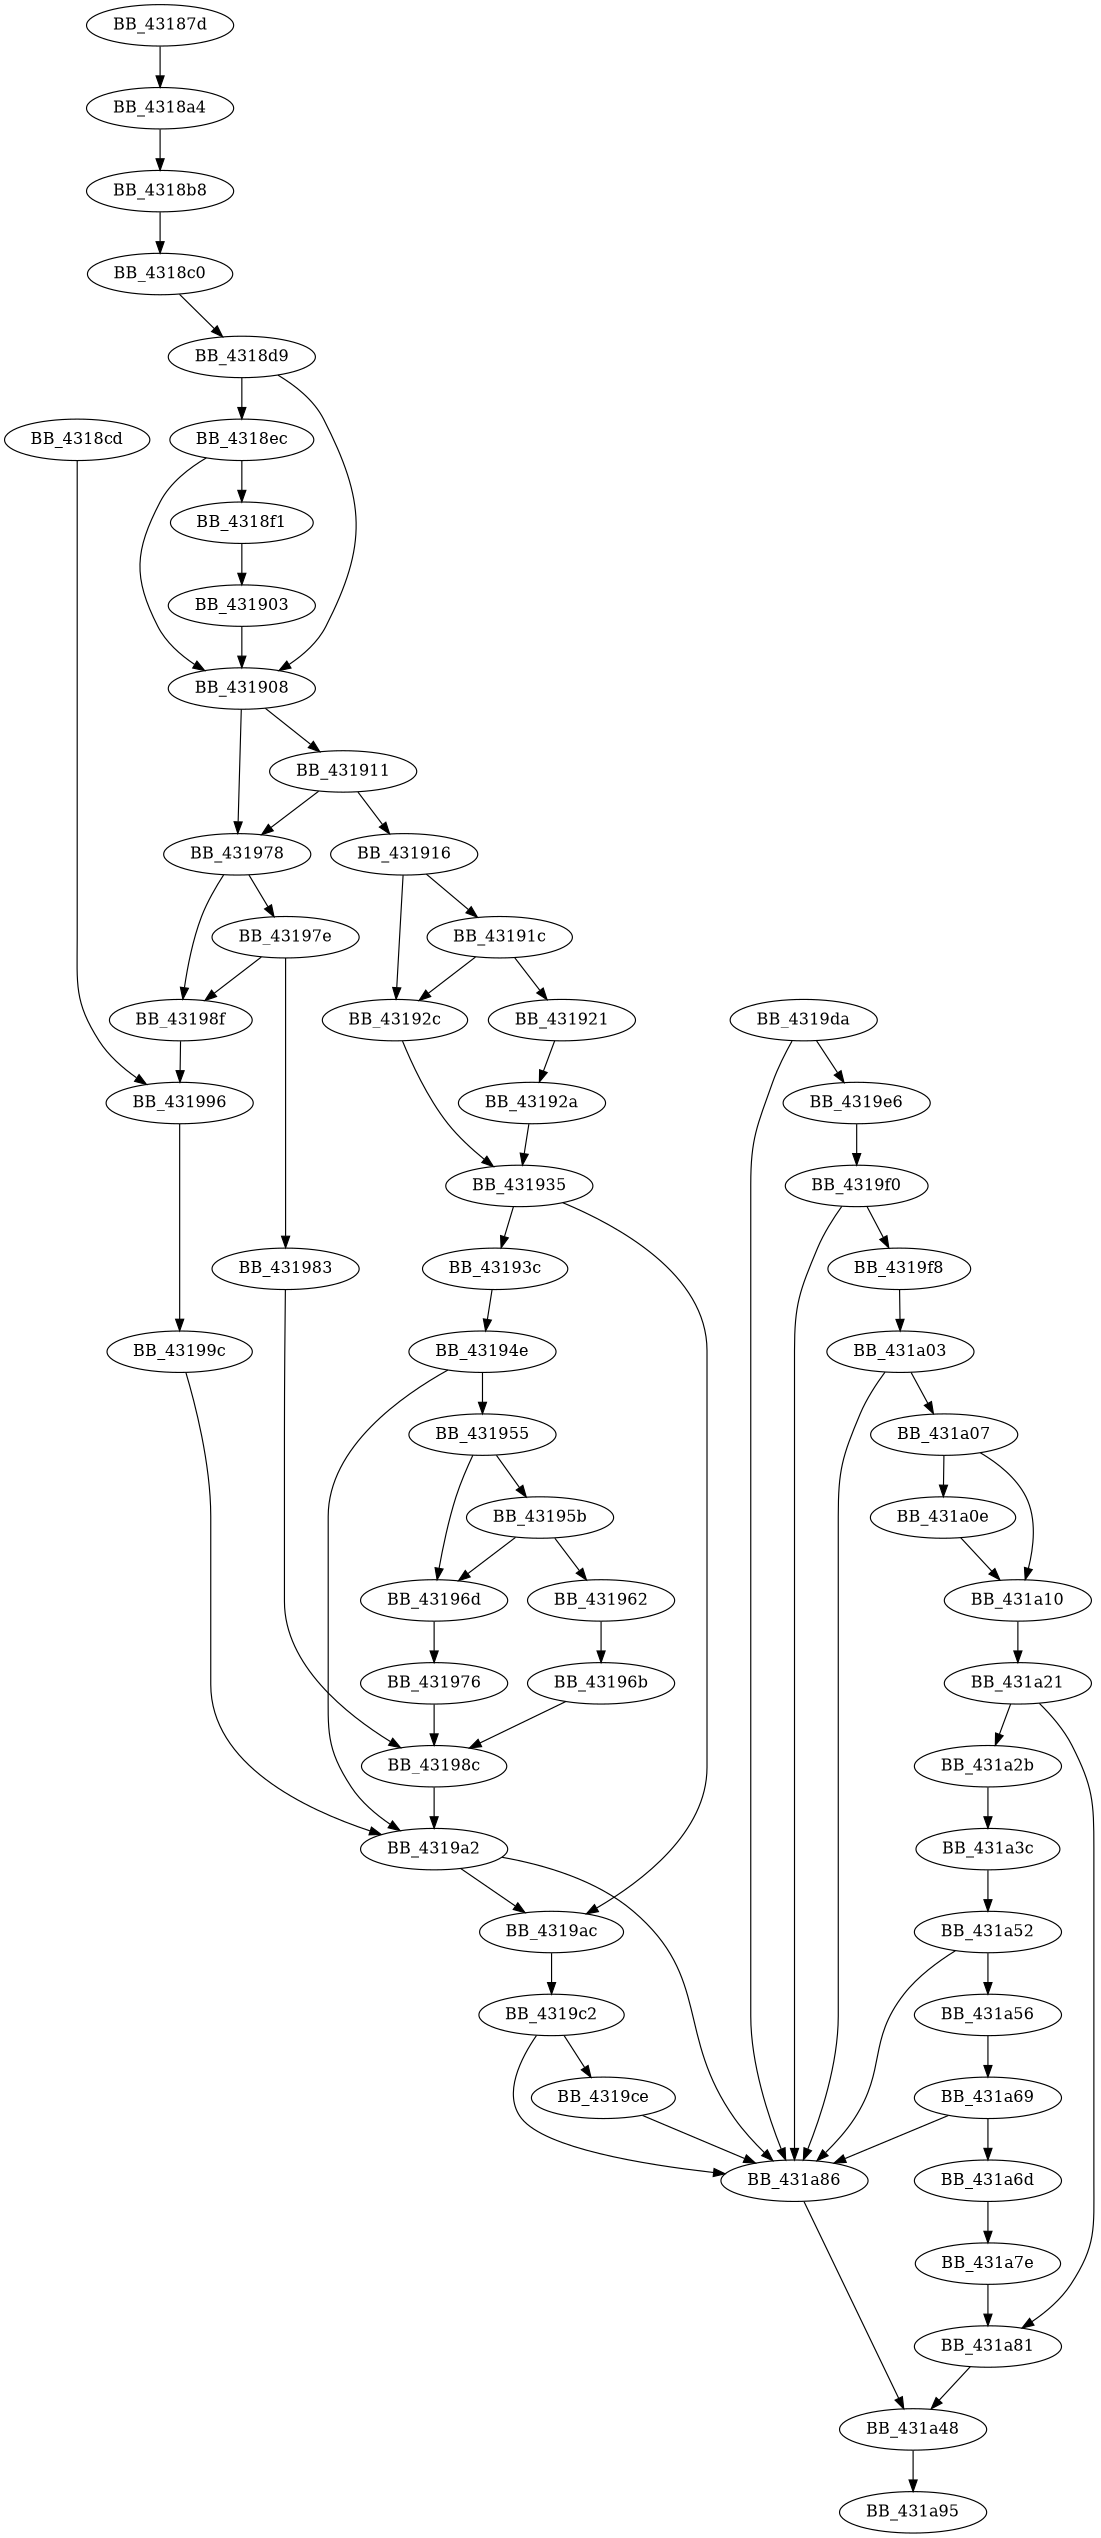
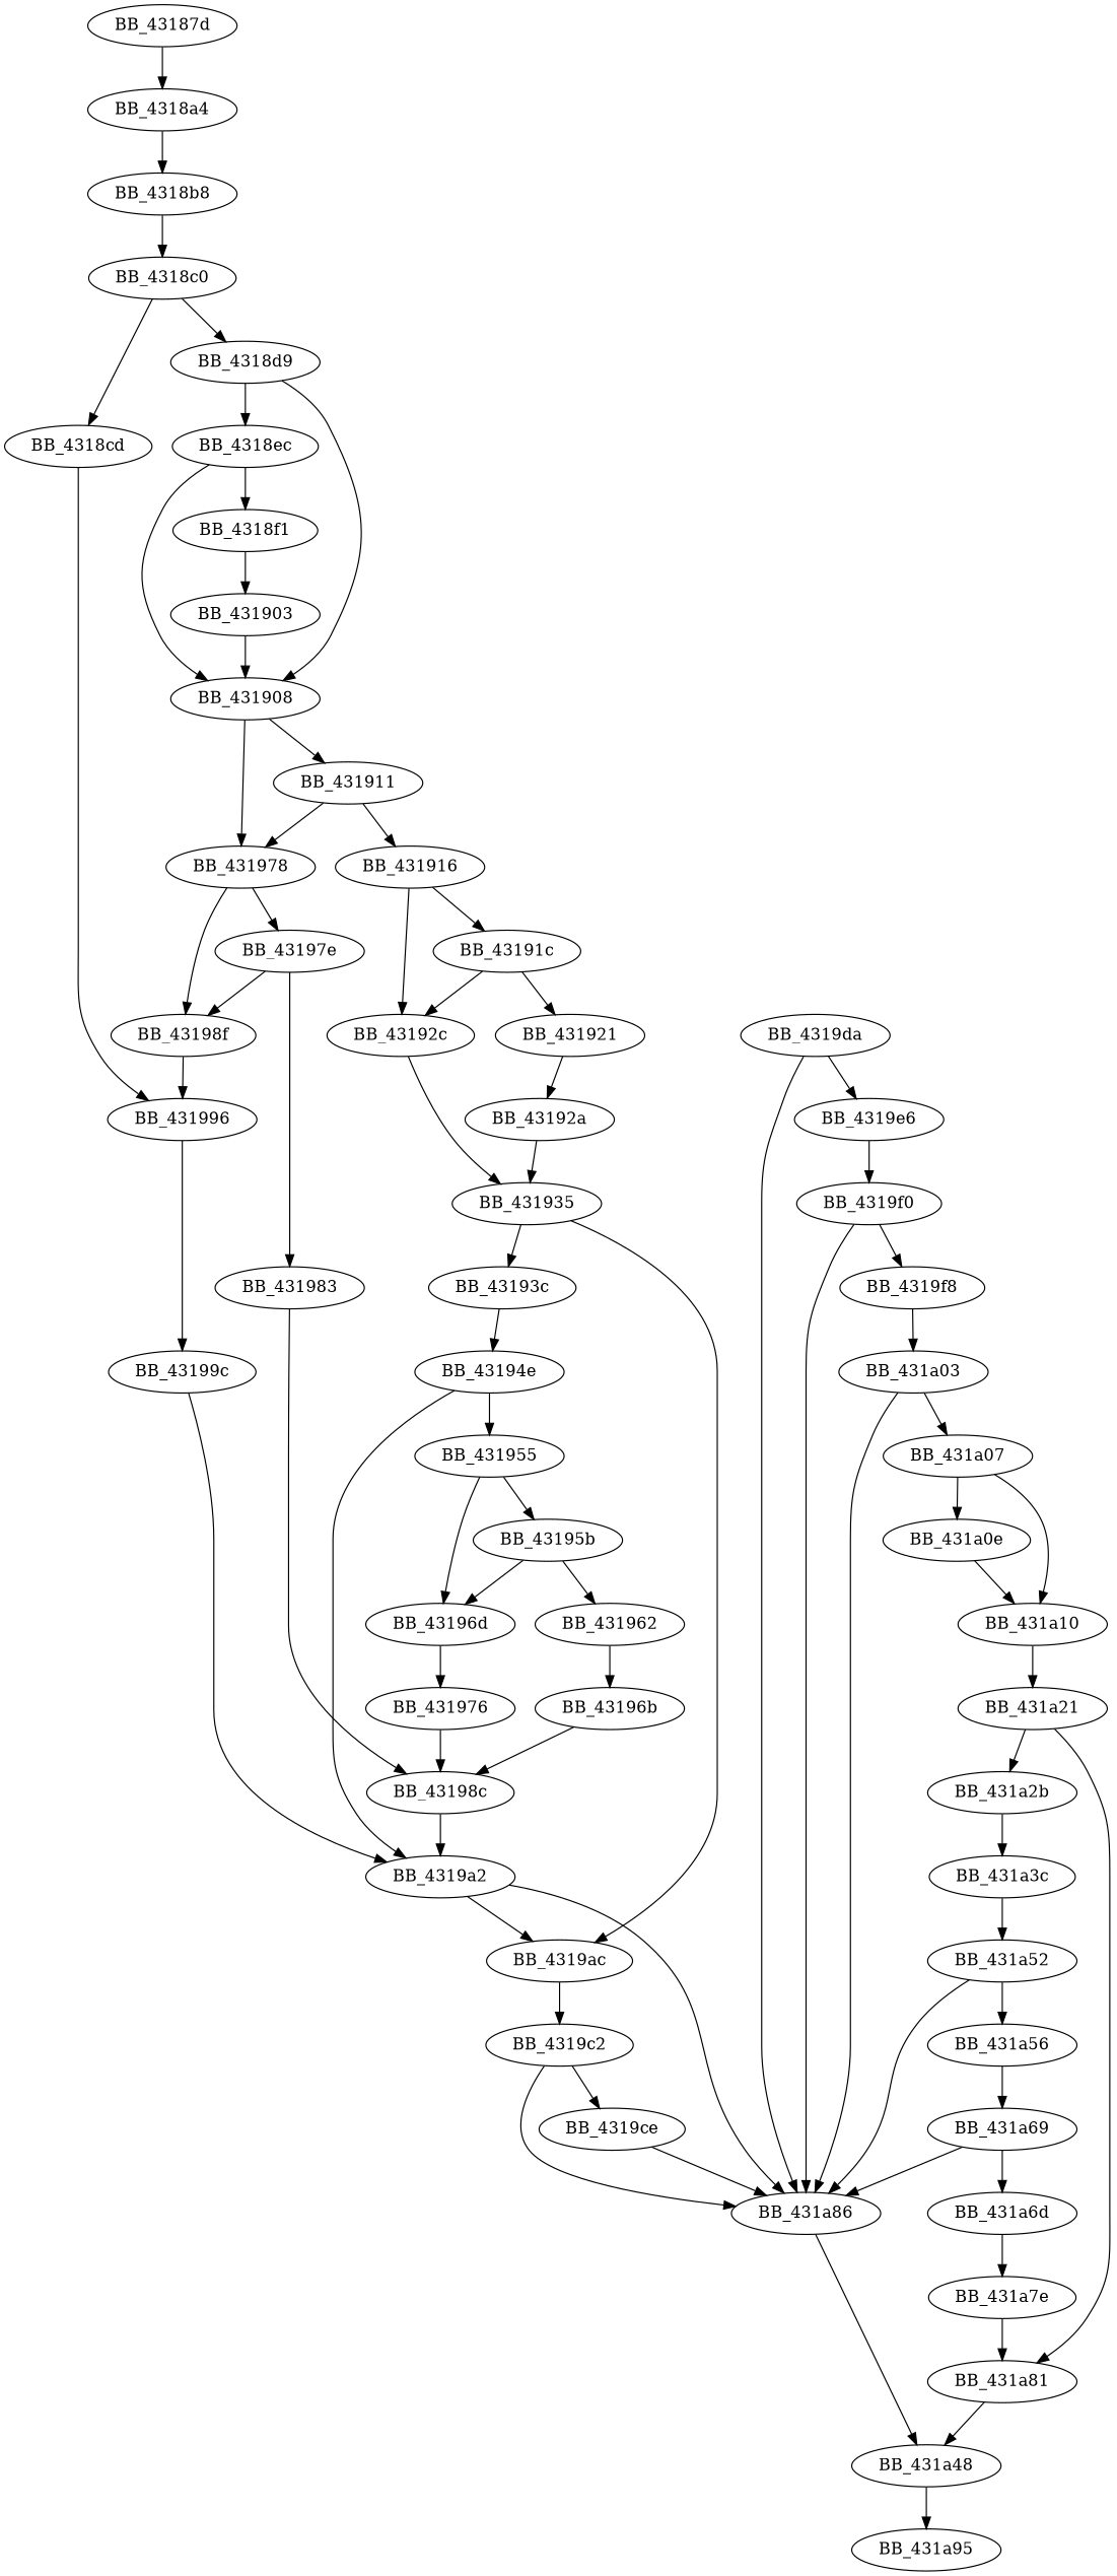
  digraph {
    fontname="DejaVu Serif"
    node [fontname="DejaVu Serif"]
    edge [fontname="DejaVu Serif"]
    BB_43187d
    BB_4318a4
    BB_4318b8
    BB_4318c0
    BB_4318cd
    BB_4318d9
    BB_431996
    BB_4318ec
    BB_431908
    BB_43199c
    BB_4318f1
    BB_431911
    BB_431978
    BB_4319a2
    BB_431903
    BB_431916
    BB_43197e
    BB_43198f
    BB_43191c
    BB_43192c
    BB_431983
    BB_431921
    BB_431935
    BB_43192a
    BB_43193c
    BB_4319ac
    BB_43194e
    BB_4319c2
    BB_431955
    BB_431a86
    BB_4319ce
    BB_43195b
    BB_43196d
    BB_431962
    BB_431976
    n36 [label=BB_431a48]
    BB_43196b
    BB_43198c
    BB_431a95
    BB_4319da
    BB_4319e6
    BB_4319f0
    BB_4319f8
    BB_431a03
    BB_431a07
    BB_431a0e
    BB_431a10
    BB_431a21
    BB_431a2b
    BB_431a81
    BB_431a3c
    BB_431a52
    BB_431a56
    BB_431a69
    BB_431a6d
    BB_431a7e
    BB_43187d -> BB_4318a4
    BB_4318a4 -> BB_4318b8
    BB_4318b8 -> BB_4318c0
+   BB_4318c0 -> BB_4318cd
    BB_4318c0 -> BB_4318d9
    BB_4318cd -> BB_431996
    BB_4318d9 -> BB_4318ec
    BB_4318d9 -> BB_431908
    BB_431996 -> BB_43199c
    BB_4318ec -> BB_431908
    BB_4318ec -> BB_4318f1
    BB_431908 -> BB_431911
    BB_431908 -> BB_431978
    BB_43199c -> BB_4319a2
    BB_4318f1 -> BB_431903
    BB_431911 -> BB_431978
    BB_431911 -> BB_431916
    BB_431978 -> BB_43197e
    BB_431978 -> BB_43198f
    BB_4319a2 -> BB_4319ac
    BB_4319a2 -> BB_431a86
    BB_431903 -> BB_431908
    BB_431916 -> BB_43191c
    BB_431916 -> BB_43192c
    BB_43197e -> BB_43198f
    BB_43197e -> BB_431983
    BB_43198f -> BB_431996
    BB_43191c -> BB_43192c
    BB_43191c -> BB_431921
    BB_43192c -> BB_431935
    BB_431983 -> BB_43198c
    BB_431921 -> BB_43192a
    BB_431935 -> BB_43193c
    BB_431935 -> BB_4319ac
    BB_43192a -> BB_431935
    BB_43193c -> BB_43194e
    BB_4319ac -> BB_4319c2
    BB_43194e -> BB_4319a2
    BB_43194e -> BB_431955
    BB_4319c2 -> BB_431a86
    BB_4319c2 -> BB_4319ce
    BB_431955 -> BB_43195b
    BB_431955 -> BB_43196d
    BB_431a86 -> n36
    BB_4319ce -> BB_431a86
    BB_43195b -> BB_43196d
    BB_43195b -> BB_431962
    BB_43196d -> BB_431976
    BB_431962 -> BB_43196b
    BB_431976 -> BB_43198c
    n36 -> BB_431a95
    BB_43196b -> BB_43198c
    BB_43198c -> BB_4319a2
    BB_4319da -> BB_431a86
    BB_4319da -> BB_4319e6
    BB_4319e6 -> BB_4319f0
    BB_4319f0 -> BB_431a86
    BB_4319f0 -> BB_4319f8
    BB_4319f8 -> BB_431a03
    BB_431a03 -> BB_431a86
    BB_431a03 -> BB_431a07
    BB_431a07 -> BB_431a0e
    BB_431a07 -> BB_431a10
    BB_431a0e -> BB_431a10
    BB_431a10 -> BB_431a21
    BB_431a21 -> BB_431a2b
    BB_431a21 -> BB_431a81
    BB_431a2b -> BB_431a3c
    BB_431a81 -> n36
    BB_431a3c -> BB_431a52
    BB_431a52 -> BB_431a86
    BB_431a52 -> BB_431a56
    BB_431a56 -> BB_431a69
    BB_431a69 -> BB_431a86
    BB_431a69 -> BB_431a6d
    BB_431a6d -> BB_431a7e
    BB_431a7e -> BB_431a81
  }
